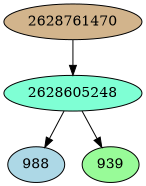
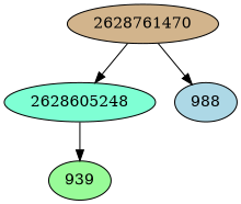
  strict digraph {
    node [style=filled]
    2628605248 [fillcolor=aquamarine]
    988 [fillcolor=lightblue]
    n3 [fillcolor=palegreen label=939]
    2628761470 [fillcolor=tan]
-   2628605248 -> 988
+   2628761470 -> 988
    2628605248 -> n3
    2628761470 -> 2628605248
  }
